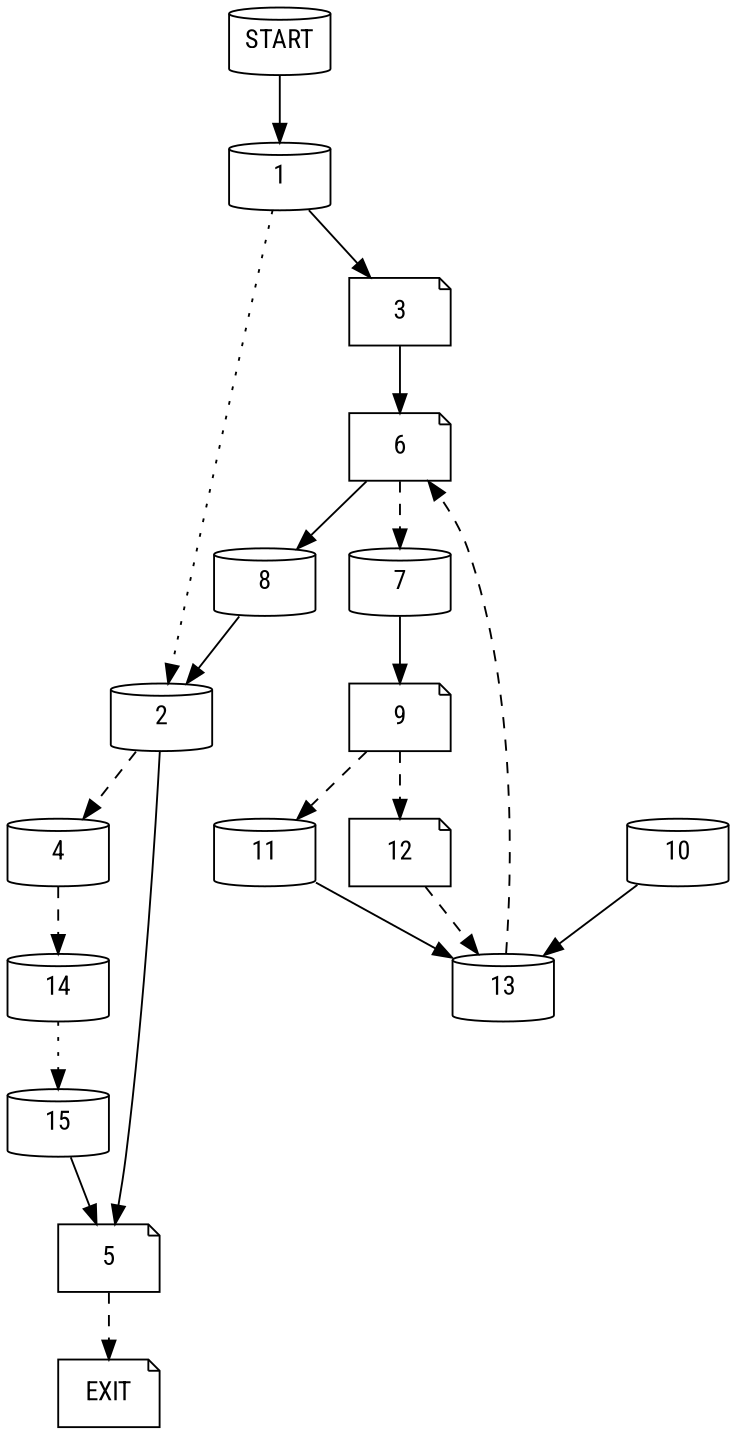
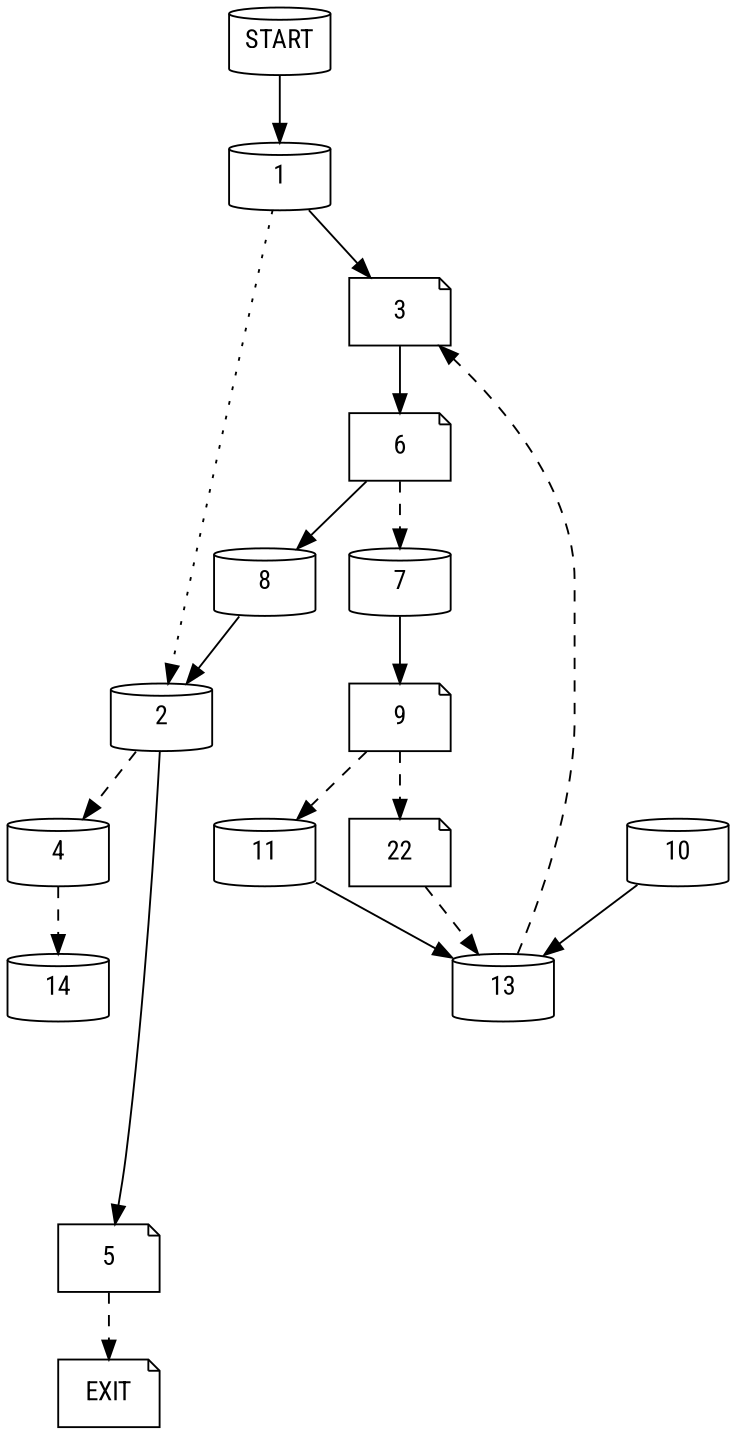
  digraph {
    fontname="Roboto Condensed"
    node [fontname="Roboto Condensed" shape=cylinder]
    edge [fontname="Roboto Condensed" style=solid]
    n1 [label=START]
    1
    2
    3 [shape=note]
    n5 [label=EXIT shape=note]
    4
    5 [shape=note]
    6 [shape=note]
    14
    7
    8
-   15
    9 [shape=note]
    11
-   12 [shape=note]
+   12 [shape=note label=22]
    10
    13
    n1 -> 1
    1 -> 2 [style=dotted]
    1 -> 3
    2 -> 4 [style=dashed]
    2 -> 5
    3 -> 6
    4 -> 14 [style=dashed]
    5 -> n5 [style=dashed]
    6 -> 7 [style=dashed]
    6 -> 8
-   14 -> 15 [style=dotted]
    7 -> 9
    8 -> 2
-   15 -> 5
    9 -> 11 [style=dashed]
    9 -> 12 [style=dashed]
    11 -> 13
    12 -> 13 [style=dashed]
    10 -> 13
-   13 -> 6 [style=dashed]
+   13 -> 3 [style=dashed]
  }
